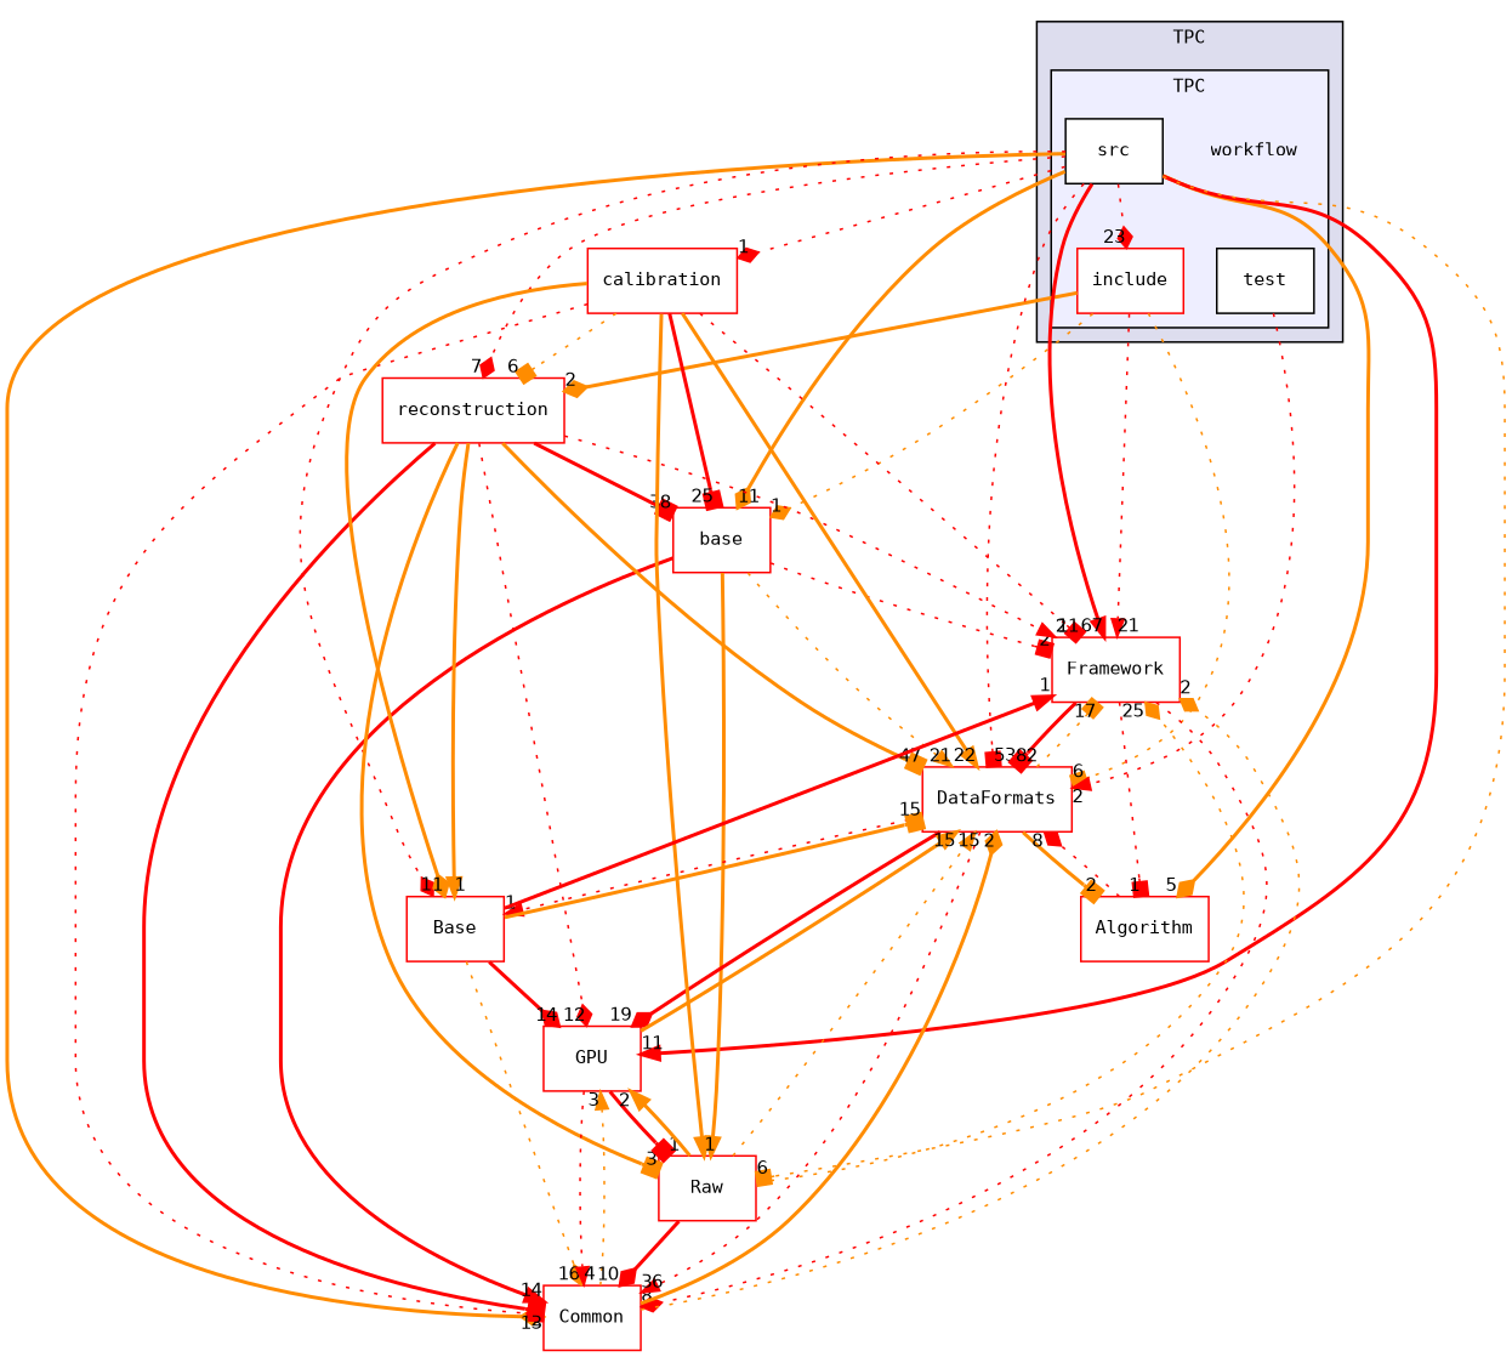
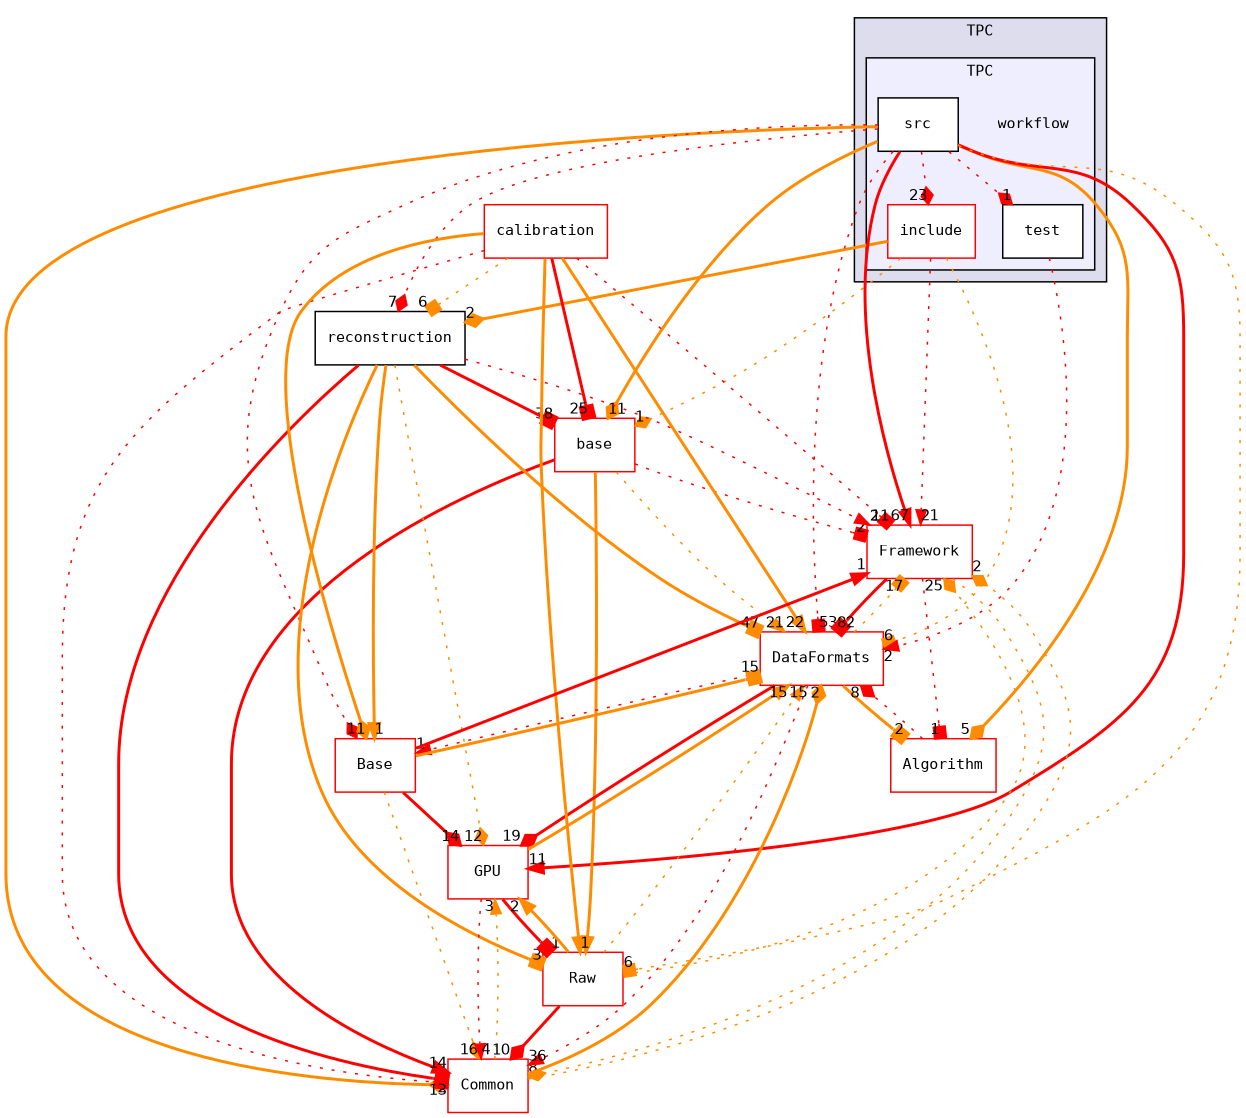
  digraph {
    compound=true
    fontname="DejaVu Sans Mono"
    node [fontname="DejaVu Sans Mono" fontsize=10 shape=box color=red]
    edge [headlabel=2 labeldistance=1.5 labelfontname=Helvetica labelfontsize=10 color=red style=dotted arrowhead=diamond fontname="DejaVu Sans Mono"]
    n1 [label=workflow shape=plaintext color=""]
    n2 [fillcolor=white label=include style=filled]
    n3 [color=black fillcolor=white label=src style=filled]
    n4 [color=black fillcolor=white label=test style=filled]
    n5 [label=base]
-   n6 [label=reconstruction]
+   n6 [color=black label=reconstruction]
    n7 [label=Framework]
    n8 [label=DataFormats]
    n9 [label=calibration]
    n10 [label=Common]
    n11 [label=Base]
    n12 [label=Algorithm]
    n13 [label=GPU]
    n14 [label=Raw]
    subgraph cluster_1 {
      bgcolor="#ddddee"
      fontsize=10
      label=TPC
      pencolor=black
      subgraph cluster_2 {
        bgcolor="#eeeeff"
        fontsize=10
        pencolor=black
        n1
        n2
        n3
        n4
      }
    }
    n2 -> n5 [headlabel=1 color=darkorange]
    n2 -> n6 [color=darkorange style=bold]
    n2 -> n7 [headlabel=21 arrowhead=normal]
    n2 -> n8 [headlabel=6 color=darkorange arrowhead=box]
    n3 -> n2 [headlabel=23]
    n3 -> n5 [headlabel=11 color=darkorange style=bold]
    n3 -> n6 [headlabel=7]
    n3 -> n7 [headlabel=67 style=bold arrowhead=normal]
    n3 -> n8 [headlabel=53 arrowhead=box]
-   n3 -> n9 [headlabel=1]
+   n3 -> n4 [headlabel=1]
    n3 -> n10 [color=darkorange style=bold]
    n3 -> n11 [headlabel=1]
    n3 -> n12 [headlabel=5 color=darkorange style=bold]
    n3 -> n13 [headlabel=11 style=bold arrowhead=normal]
    n3 -> n14 [headlabel=6 color=darkorange arrowhead=box]
    n4 -> n8 [arrowhead=normal]
    n5 -> n7 [arrowhead=box]
    n5 -> n8 [headlabel=21 color=darkorange arrowhead=normal]
    n5 -> n10 [headlabel=14 style=bold arrowhead=normal]
    n5 -> n14 [color=darkorange style=bold arrowhead=normal]
    n6 -> n5 [headlabel=38 style=bold arrowhead=box]
    n6 -> n7 [arrowhead=normal]
    n6 -> n8 [headlabel=47 color=darkorange style=bold arrowhead=box]
    n6 -> n10 [style=bold arrowhead=box]
    n6 -> n11 [headlabel=1 color=darkorange style=bold arrowhead=normal]
-   n6 -> n13 [headlabel=12]
+   n6 -> n13 [headlabel=12 color=darkorange]
    n6 -> n14 [headlabel=3 color=darkorange style=bold arrowhead=box]
    n7 -> n8 [headlabel=82 style=bold arrowhead=box]
-   n7 -> n10 [headlabel=8]
+   n7 -> n10 [headlabel=8 color=darkorange]
    n7 -> n12 [headlabel=1 arrowhead=box]
    n8 -> n7 [headlabel=17 color=darkorange arrowhead=box]
    n8 -> n10 [headlabel=36 arrowhead=normal]
    n8 -> n11 [headlabel=1 arrowhead=normal]
    n8 -> n12 [color=darkorange style=bold arrowhead=box]
    n8 -> n13 [headlabel=19 style=bold]
    n9 -> n5 [headlabel=25 style=bold arrowhead=box]
    n9 -> n6 [headlabel=6 color=darkorange arrowhead=box]
    n9 -> n7 [headlabel=11 arrowhead=box]
    n9 -> n8 [headlabel=22 color=darkorange style=bold arrowhead=normal]
    n9 -> n10 [headlabel=13 arrowhead=box]
    n9 -> n11 [headlabel=1 color=darkorange style=bold]
    n9 -> n14 [headlabel=1 color=darkorange style=bold arrowhead=normal]
    n10 -> n7 [color=darkorange]
    n10 -> n8 [color=darkorange style=bold]
    n10 -> n13 [headlabel=3 color=darkorange arrowhead=normal]
    n11 -> n7 [headlabel=1 style=bold arrowhead=normal]
    n11 -> n8 [headlabel=15 color=darkorange style=bold arrowhead=box]
    n11 -> n10 [headlabel=16 color=darkorange]
    n11 -> n13 [headlabel=14 style=bold]
    n12 -> n8 [headlabel=8]
    n13 -> n8 [headlabel=15 color=darkorange style=bold arrowhead=normal]
    n13 -> n10 [headlabel=4 arrowhead=normal]
    n13 -> n14 [headlabel=1 style=bold arrowhead=box]
    n14 -> n7 [headlabel=25 color=darkorange]
    n14 -> n8 [headlabel=15 color=darkorange arrowhead=normal]
    n14 -> n10 [headlabel=10 style=bold]
    n14 -> n13 [color=darkorange style=bold arrowhead=normal]
  }
